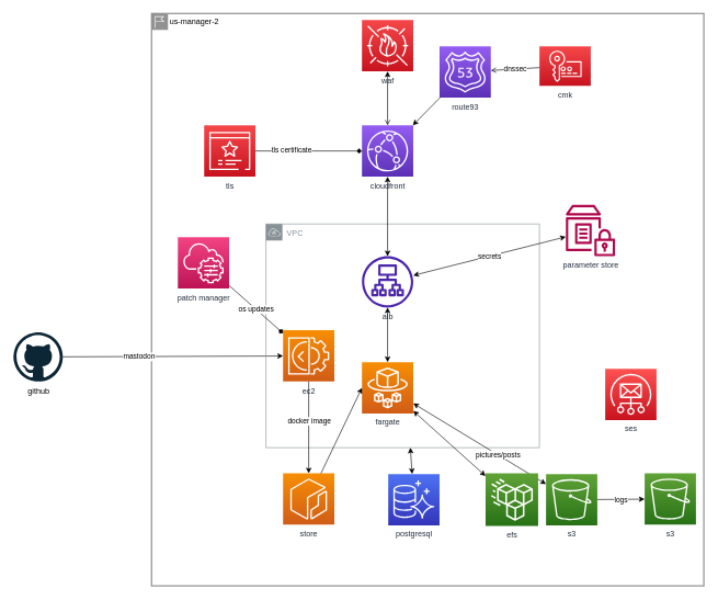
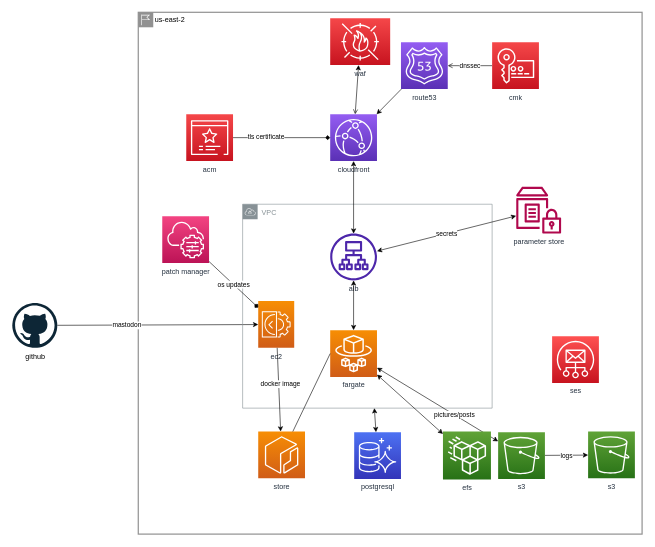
  <mxCell id="0" />
  <mxCell id="1" parent="0" />
- <mxCell id="2" value="us-manager-2" style="shape=mxgraph.ibm.box;prType=region;fontStyle=0;verticalAlign=top;align=left;spacingLeft=32;spacingTop=4;fillColor=none;rounded=0;whiteSpace=wrap;html=1;strokeColor=#919191;strokeWidth=2;dashed=0;container=0;spacing=-4;collapsible=0;expand=0;recursiveResize=0;" parent="1" vertex="1"><mxGeometry x="230" y="20" width="840" height="870" as="geometry" /></mxCell>
+ <mxCell id="2" value="us-east-2" style="shape=mxgraph.ibm.box;prType=region;fontStyle=0;verticalAlign=top;align=left;spacingLeft=32;spacingTop=4;fillColor=none;rounded=0;whiteSpace=wrap;html=1;strokeColor=#919191;strokeWidth=2;dashed=0;container=0;spacing=-4;collapsible=0;expand=0;recursiveResize=0;" parent="1" vertex="1"><mxGeometry x="230" y="20" width="840" height="870" as="geometry" /></mxCell>
  <mxCell id="3" style="rounded=0;orthogonalLoop=1;jettySize=auto;html=1;" parent="1" source="5" target="14" edge="1"><mxGeometry relative="1" as="geometry" /></mxCell>
  <mxCell id="4" value="mastodon" style="edgeLabel;html=1;align=center;verticalAlign=middle;resizable=0;points=[];" parent="3" vertex="1" connectable="0"><mxGeometry x="-0.309" relative="1" as="geometry"><mxPoint as="offset" /></mxGeometry></mxCell>
  <mxCell id="5" value="github" style="dashed=0;outlineConnect=0;html=1;align=center;labelPosition=center;verticalLabelPosition=bottom;verticalAlign=top;shape=mxgraph.weblogos.github" parent="1" vertex="1"><mxGeometry x="20" y="504.5" width="75" height="75" as="geometry" /></mxCell>
  <mxCell id="6" value="VPC" style="sketch=0;outlineConnect=0;gradientColor=none;html=1;whiteSpace=wrap;fontSize=12;fontStyle=0;shape=mxgraph.aws4.group;grIcon=mxgraph.aws4.group_vpc;strokeColor=#879196;fillColor=none;verticalAlign=top;align=left;spacingLeft=30;fontColor=#879196;dashed=0;" parent="1" vertex="1"><mxGeometry x="404" y="340" width="416" height="340" as="geometry" /></mxCell>
  <mxCell id="7" value="cloudfront" style="sketch=0;points=[[0,0,0],[0.25,0,0],[0.5,0,0],[0.75,0,0],[1,0,0],[0,1,0],[0.25,1,0],[0.5,1,0],[0.75,1,0],[1,1,0],[0,0.25,0],[0,0.5,0],[0,0.75,0],[1,0.25,0],[1,0.5,0],[1,0.75,0]];outlineConnect=0;fontColor=#232F3E;gradientColor=#945DF2;gradientDirection=north;fillColor=#5A30B5;strokeColor=#ffffff;dashed=0;verticalLabelPosition=bottom;verticalAlign=top;align=center;html=1;fontSize=12;fontStyle=0;aspect=fixed;shape=mxgraph.aws4.resourceIcon;resIcon=mxgraph.aws4.cloudfront;" parent="1" vertex="1"><mxGeometry x="550" y="190" width="78" height="78" as="geometry" /></mxCell>
  <mxCell id="8" style="edgeStyle=none;rounded=0;orthogonalLoop=1;jettySize=auto;html=1;startArrow=classic;startFill=1;endArrow=open;" parent="1" source="9" target="7" edge="1"><mxGeometry relative="1" as="geometry" /></mxCell>
- <mxCell id="9" value="waf" style="sketch=0;points=[[0,0,0],[0.25,0,0],[0.5,0,0],[0.75,0,0],[1,0,0],[0,1,0],[0.25,1,0],[0.5,1,0],[0.75,1,0],[1,1,0],[0,0.25,0],[0,0.5,0],[0,0.75,0],[1,0.25,0],[1,0.5,0],[1,0.75,0]];outlineConnect=0;fontColor=#232F3E;gradientColor=#F54749;gradientDirection=north;fillColor=#C7131F;strokeColor=#ffffff;dashed=0;verticalLabelPosition=bottom;verticalAlign=top;align=center;html=1;fontSize=12;fontStyle=0;aspect=fixed;shape=mxgraph.aws4.resourceIcon;resIcon=mxgraph.aws4.waf;" parent="1" vertex="1"><mxGeometry x="550" y="30" width="78" height="78" as="geometry" /></mxCell>
- <mxCell id="10" value="tls" style="sketch=0;points=[[0,0,0],[0.25,0,0],[0.5,0,0],[0.75,0,0],[1,0,0],[0,1,0],[0.25,1,0],[0.5,1,0],[0.75,1,0],[1,1,0],[0,0.25,0],[0,0.5,0],[0,0.75,0],[1,0.25,0],[1,0.5,0],[1,0.75,0]];outlineConnect=0;fontColor=#232F3E;gradientColor=#F54749;gradientDirection=north;fillColor=#C7131F;strokeColor=#ffffff;dashed=0;verticalLabelPosition=bottom;verticalAlign=top;align=center;html=1;fontSize=12;fontStyle=0;aspect=fixed;shape=mxgraph.aws4.resourceIcon;resIcon=mxgraph.aws4.certificate_manager_3;" parent="1" vertex="1"><mxGeometry x="310" y="190" width="78" height="78" as="geometry" /></mxCell>
+ <mxCell id="9" value="waf" style="sketch=0;points=[[0,0,0],[0.25,0,0],[0.5,0,0],[0.75,0,0],[1,0,0],[0,1,0],[0.25,1,0],[0.5,1,0],[0.75,1,0],[1,1,0],[0,0.25,0],[0,0.5,0],[0,0.75,0],[1,0.25,0],[1,0.5,0],[1,0.75,0]];outlineConnect=0;fontColor=#232F3E;gradientColor=#F54749;gradientDirection=north;fillColor=#C7131F;strokeColor=#ffffff;dashed=0;verticalLabelPosition=bottom;verticalAlign=top;align=center;html=1;fontSize=12;fontStyle=0;aspect=fixed;shape=mxgraph.aws4.resourceIcon;resIcon=mxgraph.aws4.waf;" parent="1" vertex="1"><mxGeometry x="550" y="30" width="100" height="78" as="geometry" /></mxCell>
+ <mxCell id="10" value="acm" style="sketch=0;points=[[0,0,0],[0.25,0,0],[0.5,0,0],[0.75,0,0],[1,0,0],[0,1,0],[0.25,1,0],[0.5,1,0],[0.75,1,0],[1,1,0],[0,0.25,0],[0,0.5,0],[0,0.75,0],[1,0.25,0],[1,0.5,0],[1,0.75,0]];outlineConnect=0;fontColor=#232F3E;gradientColor=#F54749;gradientDirection=north;fillColor=#C7131F;strokeColor=#ffffff;dashed=0;verticalLabelPosition=bottom;verticalAlign=top;align=center;html=1;fontSize=12;fontStyle=0;aspect=fixed;shape=mxgraph.aws4.resourceIcon;resIcon=mxgraph.aws4.certificate_manager_3;" parent="1" vertex="1"><mxGeometry x="310" y="190" width="78" height="78" as="geometry" /></mxCell>
  <mxCell id="11" value="patch manager" style="sketch=0;points=[[0,0,0],[0.25,0,0],[0.5,0,0],[0.75,0,0],[1,0,0],[0,1,0],[0.25,1,0],[0.5,1,0],[0.75,1,0],[1,1,0],[0,0.25,0],[0,0.5,0],[0,0.75,0],[1,0.25,0],[1,0.5,0],[1,0.75,0]];points=[[0,0,0],[0.25,0,0],[0.5,0,0],[0.75,0,0],[1,0,0],[0,1,0],[0.25,1,0],[0.5,1,0],[0.75,1,0],[1,1,0],[0,0.25,0],[0,0.5,0],[0,0.75,0],[1,0.25,0],[1,0.5,0],[1,0.75,0]];outlineConnect=0;fontColor=#232F3E;gradientColor=#F34482;gradientDirection=north;fillColor=#BC1356;strokeColor=#ffffff;dashed=0;verticalLabelPosition=bottom;verticalAlign=top;align=center;html=1;fontSize=12;fontStyle=0;aspect=fixed;shape=mxgraph.aws4.resourceIcon;resIcon=mxgraph.aws4.systems_manager;" parent="1" vertex="1"><mxGeometry x="270" y="360" width="78" height="78" as="geometry" /></mxCell>
  <mxCell id="12" style="edgeStyle=none;rounded=0;orthogonalLoop=1;jettySize=auto;html=1;startArrow=none;startFill=0;" parent="1" source="13" target="7" edge="1"><mxGeometry relative="1" as="geometry" /></mxCell>
- <mxCell id="13" value="route93" style="sketch=0;points=[[0,0,0],[0.25,0,0],[0.5,0,0],[0.75,0,0],[1,0,0],[0,1,0],[0.25,1,0],[0.5,1,0],[0.75,1,0],[1,1,0],[0,0.25,0],[0,0.5,0],[0,0.75,0],[1,0.25,0],[1,0.5,0],[1,0.75,0]];outlineConnect=0;fontColor=#232F3E;gradientColor=#945DF2;gradientDirection=north;fillColor=#5A30B5;strokeColor=#ffffff;dashed=0;verticalLabelPosition=bottom;verticalAlign=top;align=center;html=1;fontSize=12;fontStyle=0;aspect=fixed;shape=mxgraph.aws4.resourceIcon;resIcon=mxgraph.aws4.route_53;" parent="1" vertex="1"><mxGeometry x="668" y="70" width="78" height="78" as="geometry" /></mxCell>
- <mxCell id="14" value="ec2" style="sketch=0;points=[[0,0,0],[0.25,0,0],[0.5,0,0],[0.75,0,0],[1,0,0],[0,1,0],[0.25,1,0],[0.5,1,0],[0.75,1,0],[1,1,0],[0,0.25,0],[0,0.5,0],[0,0.75,0],[1,0.25,0],[1,0.5,0],[1,0.75,0]];outlineConnect=0;fontColor=#232F3E;gradientColor=#F78E04;gradientDirection=north;fillColor=#D05C17;strokeColor=#ffffff;dashed=0;verticalLabelPosition=bottom;verticalAlign=top;align=center;html=1;fontSize=12;fontStyle=0;aspect=fixed;shape=mxgraph.aws4.resourceIcon;resIcon=mxgraph.aws4.ec2_image_builder;" parent="1" vertex="1"><mxGeometry x="430" y="501.5" width="78" height="78" as="geometry" /></mxCell>
+ <mxCell id="13" value="route53" style="sketch=0;points=[[0,0,0],[0.25,0,0],[0.5,0,0],[0.75,0,0],[1,0,0],[0,1,0],[0.25,1,0],[0.5,1,0],[0.75,1,0],[1,1,0],[0,0.25,0],[0,0.5,0],[0,0.75,0],[1,0.25,0],[1,0.5,0],[1,0.75,0]];outlineConnect=0;fontColor=#232F3E;gradientColor=#945DF2;gradientDirection=north;fillColor=#5A30B5;strokeColor=#ffffff;dashed=0;verticalLabelPosition=bottom;verticalAlign=top;align=center;html=1;fontSize=12;fontStyle=0;aspect=fixed;shape=mxgraph.aws4.resourceIcon;resIcon=mxgraph.aws4.route_53;" parent="1" vertex="1"><mxGeometry x="668" y="70" width="78" height="78" as="geometry" /></mxCell>
+ <mxCell id="14" value="ec2" style="sketch=0;points=[[0,0,0],[0.25,0,0],[0.5,0,0],[0.75,0,0],[1,0,0],[0,1,0],[0.25,1,0],[0.5,1,0],[0.75,1,0],[1,1,0],[0,0.25,0],[0,0.5,0],[0,0.75,0],[1,0.25,0],[1,0.5,0],[1,0.75,0]];outlineConnect=0;fontColor=#232F3E;gradientColor=#F78E04;gradientDirection=north;fillColor=#D05C17;strokeColor=#ffffff;dashed=0;verticalLabelPosition=bottom;verticalAlign=top;align=center;html=1;fontSize=12;fontStyle=0;aspect=fixed;shape=mxgraph.aws4.resourceIcon;resIcon=mxgraph.aws4.ec2_image_builder;" parent="1" vertex="1"><mxGeometry x="430" y="501.5" width="60" height="78" as="geometry" /></mxCell>
  <mxCell id="15" value="os updates" style="edgeStyle=none;rounded=0;orthogonalLoop=1;jettySize=auto;html=1;startArrow=none;startFill=0;endArrow=diamond;" parent="1" source="11" target="14" edge="1"><mxGeometry relative="1" as="geometry"><Array as="points" /></mxGeometry></mxCell>
  <mxCell id="16" value="fargate" style="sketch=0;points=[[0,0,0],[0.25,0,0],[0.5,0,0],[0.75,0,0],[1,0,0],[0,1,0],[0.25,1,0],[0.5,1,0],[0.75,1,0],[1,1,0],[0,0.25,0],[0,0.5,0],[0,0.75,0],[1,0.25,0],[1,0.5,0],[1,0.75,0]];outlineConnect=0;fontColor=#232F3E;gradientColor=#F78E04;gradientDirection=north;fillColor=#D05C17;strokeColor=#ffffff;dashed=0;verticalLabelPosition=bottom;verticalAlign=top;align=center;html=1;fontSize=12;fontStyle=0;aspect=fixed;shape=mxgraph.aws4.resourceIcon;resIcon=mxgraph.aws4.fargate;" parent="1" vertex="1"><mxGeometry x="550" y="550" width="78" height="78" as="geometry" /></mxCell>
  <mxCell id="17" value="logs" style="edgeStyle=none;rounded=0;orthogonalLoop=1;jettySize=auto;html=1;startArrow=none;startFill=0;" parent="1" source="18" target="39" edge="1"><mxGeometry relative="1" as="geometry" /></mxCell>
  <mxCell id="18" value="s3" style="sketch=0;points=[[0,0,0],[0.25,0,0],[0.5,0,0],[0.75,0,0],[1,0,0],[0,1,0],[0.25,1,0],[0.5,1,0],[0.75,1,0],[1,1,0],[0,0.25,0],[0,0.5,0],[0,0.75,0],[1,0.25,0],[1,0.5,0],[1,0.75,0]];outlineConnect=0;fontColor=#232F3E;gradientColor=#60A337;gradientDirection=north;fillColor=#277116;strokeColor=#ffffff;dashed=0;verticalLabelPosition=bottom;verticalAlign=top;align=center;html=1;fontSize=12;fontStyle=0;aspect=fixed;shape=mxgraph.aws4.resourceIcon;resIcon=mxgraph.aws4.s3;" parent="1" vertex="1"><mxGeometry x="830" y="720" width="78" height="78" as="geometry" /></mxCell>
  <mxCell id="19" style="edgeStyle=none;rounded=0;orthogonalLoop=1;jettySize=auto;html=1;startArrow=classic;startFill=1;" parent="1" source="16" target="18" edge="1"><mxGeometry relative="1" as="geometry"><Array as="points" /></mxGeometry></mxCell>
  <mxCell id="20" value="pictures/posts" style="edgeLabel;html=1;align=center;verticalAlign=middle;resizable=0;points=[];" parent="19" vertex="1" connectable="0"><mxGeometry x="0.273" relative="1" as="geometry"><mxPoint as="offset" /></mxGeometry></mxCell>
  <mxCell id="21" value="efs" style="sketch=0;points=[[0,0,0],[0.25,0,0],[0.5,0,0],[0.75,0,0],[1,0,0],[0,1,0],[0.25,1,0],[0.5,1,0],[0.75,1,0],[1,1,0],[0,0.25,0],[0,0.5,0],[0,0.75,0],[1,0.25,0],[1,0.5,0],[1,0.75,0]];outlineConnect=0;fontColor=#232F3E;gradientColor=#60A337;gradientDirection=north;fillColor=#277116;strokeColor=#ffffff;dashed=0;verticalLabelPosition=bottom;verticalAlign=top;align=center;html=1;fontSize=12;fontStyle=0;aspect=fixed;shape=mxgraph.aws4.resourceIcon;resIcon=mxgraph.aws4.efs_standard;" parent="1" vertex="1"><mxGeometry x="738" y="719" width="80" height="80" as="geometry" /></mxCell>
  <mxCell id="22" style="edgeStyle=none;rounded=0;orthogonalLoop=1;jettySize=auto;html=1;startArrow=classic;startFill=1;" parent="1" source="16" target="21" edge="1"><mxGeometry relative="1" as="geometry" /></mxCell>
  <mxCell id="23" value="postgresql" style="sketch=0;points=[[0,0,0],[0.25,0,0],[0.5,0,0],[0.75,0,0],[1,0,0],[0,1,0],[0.25,1,0],[0.5,1,0],[0.75,1,0],[1,1,0],[0,0.25,0],[0,0.5,0],[0,0.75,0],[1,0.25,0],[1,0.5,0],[1,0.75,0]];outlineConnect=0;fontColor=#232F3E;gradientColor=#4D72F3;gradientDirection=north;fillColor=#3334B9;strokeColor=#ffffff;dashed=0;verticalLabelPosition=bottom;verticalAlign=top;align=center;html=1;fontSize=12;fontStyle=0;aspect=fixed;shape=mxgraph.aws4.resourceIcon;resIcon=mxgraph.aws4.aurora;" parent="1" vertex="1"><mxGeometry x="590" y="720" width="78" height="78" as="geometry" /></mxCell>
  <mxCell id="24" style="rounded=0;orthogonalLoop=1;jettySize=auto;html=1;startArrow=classic;startFill=1;" parent="1" source="23" target="6" edge="1"><mxGeometry relative="1" as="geometry" /></mxCell>
  <mxCell id="25" style="edgeStyle=none;rounded=0;orthogonalLoop=1;jettySize=auto;html=1;startArrow=none;startFill=0;endArrow=diamond;" parent="1" source="10" target="7" edge="1"><mxGeometry relative="1" as="geometry" /></mxCell>
  <mxCell id="26" value="tls certificate" style="edgeLabel;html=1;align=center;verticalAlign=middle;resizable=0;points=[];" parent="25" vertex="1" connectable="0"><mxGeometry x="-0.329" y="2" relative="1" as="geometry"><mxPoint as="offset" /></mxGeometry></mxCell>
  <mxCell id="27" value="ses" style="sketch=0;points=[[0,0,0],[0.25,0,0],[0.5,0,0],[0.75,0,0],[1,0,0],[0,1,0],[0.25,1,0],[0.5,1,0],[0.75,1,0],[1,1,0],[0,0.25,0],[0,0.5,0],[0,0.75,0],[1,0.25,0],[1,0.5,0],[1,0.75,0]];outlineConnect=0;fontColor=#232F3E;gradientColor=#FF5252;gradientDirection=north;fillColor=#C7131F;strokeColor=#ffffff;dashed=0;verticalLabelPosition=bottom;verticalAlign=top;align=center;html=1;fontSize=12;fontStyle=0;aspect=fixed;shape=mxgraph.aws4.resourceIcon;resIcon=mxgraph.aws4.simple_email_service;" parent="1" vertex="1"><mxGeometry x="920" y="560" width="78" height="78" as="geometry" /></mxCell>
  <mxCell id="28" value="parameter store" style="sketch=0;outlineConnect=0;fontColor=#232F3E;gradientColor=none;fillColor=#B0084D;strokeColor=none;dashed=0;verticalLabelPosition=bottom;verticalAlign=top;align=center;html=1;fontSize=12;fontStyle=0;aspect=fixed;pointerEvents=1;shape=mxgraph.aws4.parameter_store;" parent="1" vertex="1"><mxGeometry x="860" y="311" width="75" height="78" as="geometry" /></mxCell>
  <mxCell id="29" value="store" style="sketch=0;points=[[0,0,0],[0.25,0,0],[0.5,0,0],[0.75,0,0],[1,0,0],[0,1,0],[0.25,1,0],[0.5,1,0],[0.75,1,0],[1,1,0],[0,0.25,0],[0,0.5,0],[0,0.75,0],[1,0.25,0],[1,0.5,0],[1,0.75,0]];outlineConnect=0;fontColor=#232F3E;gradientColor=#F78E04;gradientDirection=north;fillColor=#D05C17;strokeColor=#ffffff;dashed=0;verticalLabelPosition=bottom;verticalAlign=top;align=center;html=1;fontSize=12;fontStyle=0;aspect=fixed;shape=mxgraph.aws4.resourceIcon;resIcon=mxgraph.aws4.ecr;" parent="1" vertex="1"><mxGeometry x="430" y="719" width="78" height="78" as="geometry" /></mxCell>
- <mxCell id="30" style="rounded=0;orthogonalLoop=1;jettySize=auto;html=1;entryX=0;entryY=0.5;entryDx=0;entryDy=0;entryPerimeter=0;" parent="1" source="29" target="16" edge="1"><mxGeometry relative="1" as="geometry" /></mxCell>
+ <mxCell id="30" style="rounded=0;orthogonalLoop=1;jettySize=auto;html=1;entryX=0;entryY=0.5;entryDx=0;entryDy=0;entryPerimeter=0;endArrow=none;" parent="1" source="29" target="16" edge="1"><mxGeometry relative="1" as="geometry" /></mxCell>
  <mxCell id="31" style="rounded=0;orthogonalLoop=1;jettySize=auto;html=1;" parent="1" source="14" target="29" edge="1"><mxGeometry relative="1" as="geometry" /></mxCell>
  <mxCell id="32" value="docker image" style="edgeLabel;html=1;align=center;verticalAlign=middle;resizable=0;points=[];" parent="31" vertex="1" connectable="0"><mxGeometry x="0.699" y="2" relative="1" as="geometry"><mxPoint x="-2" y="-59" as="offset" /></mxGeometry></mxCell>
  <mxCell id="33" value="alb" style="sketch=0;outlineConnect=0;fontColor=#232F3E;gradientColor=none;fillColor=#4D27AA;strokeColor=none;dashed=0;verticalLabelPosition=bottom;verticalAlign=top;align=center;html=1;fontSize=12;fontStyle=0;aspect=fixed;pointerEvents=1;shape=mxgraph.aws4.application_load_balancer;" parent="1" vertex="1"><mxGeometry x="550" y="389" width="78" height="78" as="geometry" /></mxCell>
  <mxCell id="34" style="edgeStyle=none;rounded=0;orthogonalLoop=1;jettySize=auto;html=1;startArrow=classic;startFill=1;" parent="1" source="33" target="16" edge="1"><mxGeometry relative="1" as="geometry" /></mxCell>
  <mxCell id="35" style="edgeStyle=none;rounded=0;orthogonalLoop=1;jettySize=auto;html=1;startArrow=classic;startFill=1;" parent="1" source="7" target="33" edge="1"><mxGeometry relative="1" as="geometry" /></mxCell>
  <mxCell id="36" value="secrets" style="rounded=0;orthogonalLoop=1;jettySize=auto;html=1;startArrow=classic;startFill=1;" parent="1" source="33" target="28" edge="1"><mxGeometry relative="1" as="geometry" /></mxCell>
  <mxCell id="37" value="dnssec" style="edgeStyle=none;rounded=0;orthogonalLoop=1;jettySize=auto;html=1;startArrow=none;startFill=0;endArrow=open;" parent="1" source="38" target="13" edge="1"><mxGeometry relative="1" as="geometry" /></mxCell>
- <mxCell id="38" value="cmk" style="sketch=0;points=[[0,0,0],[0.25,0,0],[0.5,0,0],[0.75,0,0],[1,0,0],[0,1,0],[0.25,1,0],[0.5,1,0],[0.75,1,0],[1,1,0],[0,0.25,0],[0,0.5,0],[0,0.75,0],[1,0.25,0],[1,0.5,0],[1,0.75,0]];outlineConnect=0;fontColor=#232F3E;gradientColor=#F54749;gradientDirection=north;fillColor=#C7131F;strokeColor=#ffffff;dashed=0;verticalLabelPosition=bottom;verticalAlign=top;align=center;html=1;fontSize=12;fontStyle=0;aspect=fixed;shape=mxgraph.aws4.resourceIcon;resIcon=mxgraph.aws4.key_management_service;" parent="1" vertex="1"><mxGeometry x="820" y="70" width="78" height="60" as="geometry" /></mxCell>
+ <mxCell id="38" value="cmk" style="sketch=0;points=[[0,0,0],[0.25,0,0],[0.5,0,0],[0.75,0,0],[1,0,0],[0,1,0],[0.25,1,0],[0.5,1,0],[0.75,1,0],[1,1,0],[0,0.25,0],[0,0.5,0],[0,0.75,0],[1,0.25,0],[1,0.5,0],[1,0.75,0]];outlineConnect=0;fontColor=#232F3E;gradientColor=#F54749;gradientDirection=north;fillColor=#C7131F;strokeColor=#ffffff;dashed=0;verticalLabelPosition=bottom;verticalAlign=top;align=center;html=1;fontSize=12;fontStyle=0;aspect=fixed;shape=mxgraph.aws4.resourceIcon;resIcon=mxgraph.aws4.key_management_service;" parent="1" vertex="1"><mxGeometry y="70" width="78" height="78" as="geometry" x="820" /></mxCell>
  <mxCell id="39" value="s3" style="sketch=0;points=[[0,0,0],[0.25,0,0],[0.5,0,0],[0.75,0,0],[1,0,0],[0,1,0],[0.25,1,0],[0.5,1,0],[0.75,1,0],[1,1,0],[0,0.25,0],[0,0.5,0],[0,0.75,0],[1,0.25,0],[1,0.5,0],[1,0.75,0]];outlineConnect=0;fontColor=#232F3E;gradientColor=#60A337;gradientDirection=north;fillColor=#277116;strokeColor=#ffffff;dashed=0;verticalLabelPosition=bottom;verticalAlign=top;align=center;html=1;fontSize=12;fontStyle=0;aspect=fixed;shape=mxgraph.aws4.resourceIcon;resIcon=mxgraph.aws4.s3;" parent="1" vertex="1"><mxGeometry x="980" y="719" width="78" height="78" as="geometry" /></mxCell>
